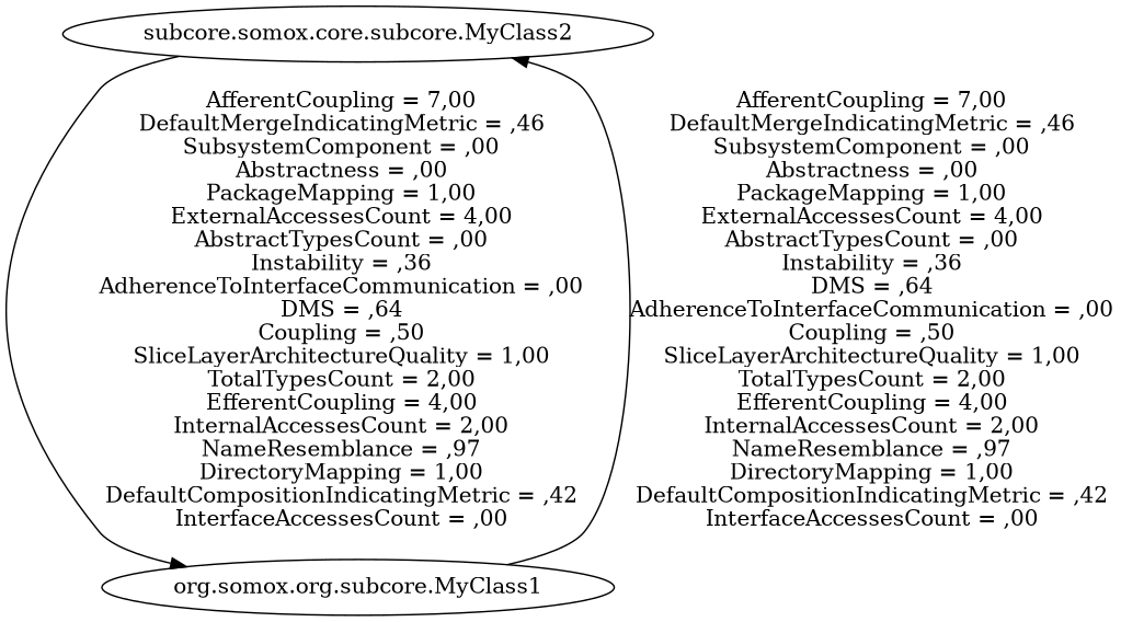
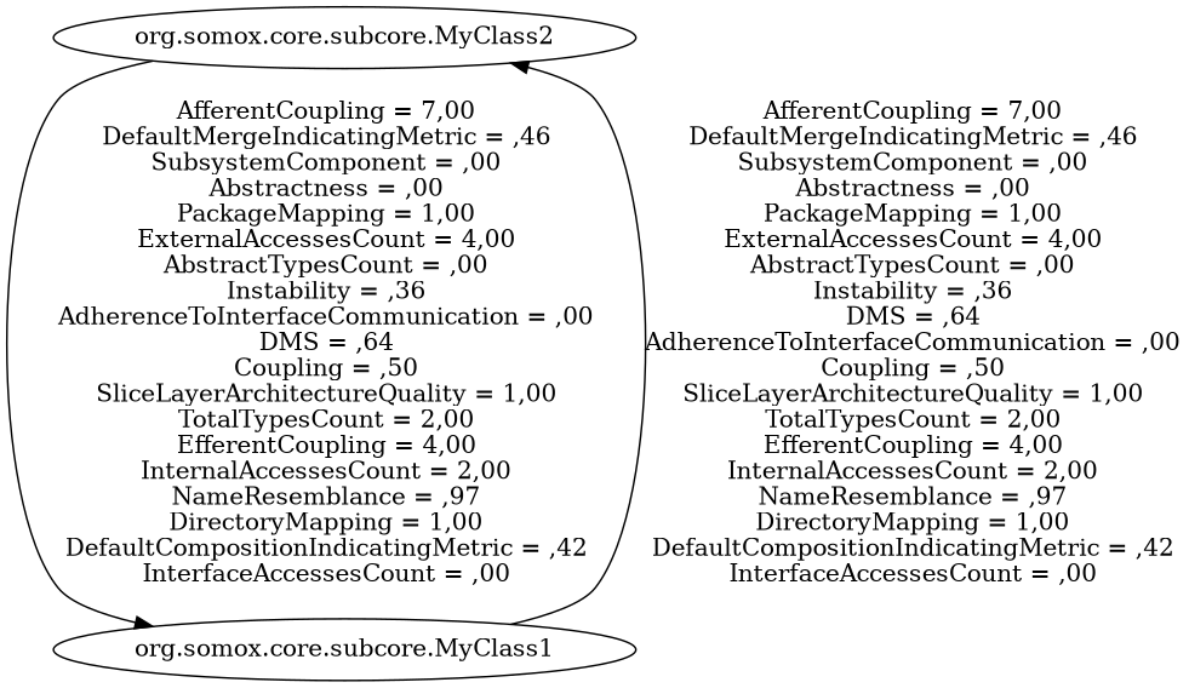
  digraph {
-   "org.somox.core.subcore.MyClass2" [label="subcore.somox.core.subcore.MyClass2"]
-   "org.somox.core.subcore.MyClass1" [label="org.somox.org.subcore.MyClass1"]
+   "org.somox.core.subcore.MyClass2"
+   "org.somox.core.subcore.MyClass1"
    "org.somox.core.subcore.MyClass2" -> "org.somox.core.subcore.MyClass1" [label="AfferentCoupling = 7,00\nDefaultMergeIndicatingMetric = ,46\nSubsystemComponent = ,00\nAbstractness = ,00\nPackageMapping = 1,00\nExternalAccessesCount = 4,00\nAbstractTypesCount = ,00\nInstability = ,36\nAdherenceToInterfaceCommunication = ,00\nDMS = ,64\nCoupling = ,50\nSliceLayerArchitectureQuality = 1,00\nTotalTypesCount = 2,00\nEfferentCoupling = 4,00\nInternalAccessesCount = 2,00\nNameResemblance = ,97\nDirectoryMapping = 1,00\nDefaultCompositionIndicatingMetric = ,42\nInterfaceAccessesCount = ,00\n"]
    "org.somox.core.subcore.MyClass1" -> "org.somox.core.subcore.MyClass2" [label="AfferentCoupling = 7,00\nDefaultMergeIndicatingMetric = ,46\nSubsystemComponent = ,00\nAbstractness = ,00\nPackageMapping = 1,00\nExternalAccessesCount = 4,00\nAbstractTypesCount = ,00\nInstability = ,36\nDMS = ,64\nAdherenceToInterfaceCommunication = ,00\nCoupling = ,50\nSliceLayerArchitectureQuality = 1,00\nTotalTypesCount = 2,00\nEfferentCoupling = 4,00\nInternalAccessesCount = 2,00\nNameResemblance = ,97\nDirectoryMapping = 1,00\nDefaultCompositionIndicatingMetric = ,42\nInterfaceAccessesCount = ,00\n"]
  }
